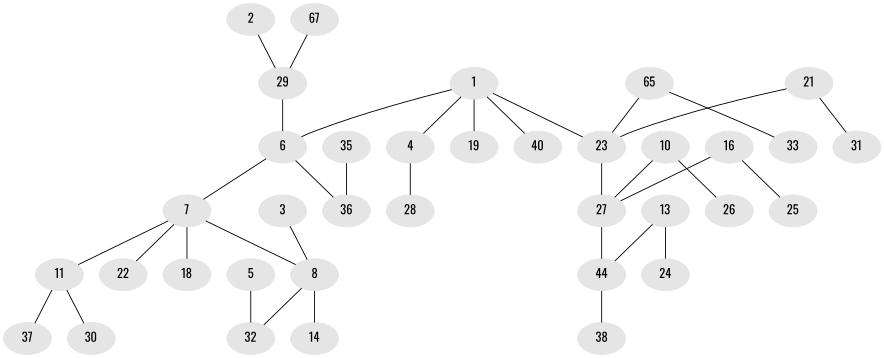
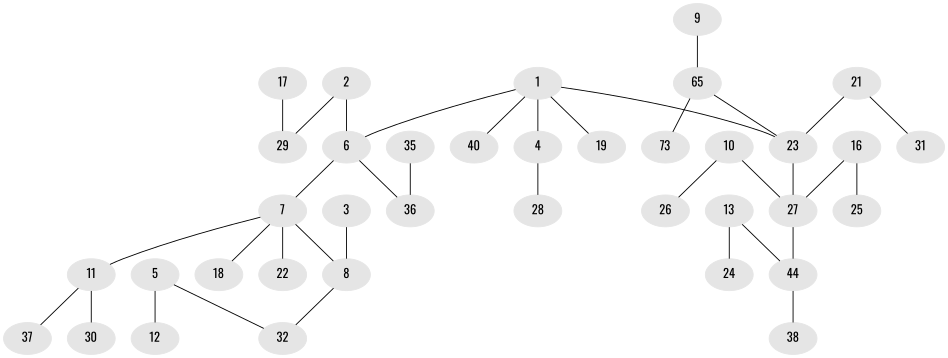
  graph {
    fontname=Oswald
    node [color=gray90 fontname=Oswald style=filled]
    edge [fontname=Oswald weight=1.0]
    1
    4
    6
    19
    n5 [label=40]
    23
    28
    7
    36
    27
    2
    29
    3
    8
    32
-   14
    5
+   12
    11
    18
    22
    30
    37
    n24 [label=65]
-   33
+   9
+   33 [label=73]
    10
    26
    n29 [label=44]
    13
    24
    38
    16
    25
-   17 [label=67]
+   17
    21
    31
    35
    1 -- 4
    1 -- 6
    1 -- 19
    1 -- n5
    1 -- 23
    4 -- 28
    6 -- 7
    6 -- 36
    23 -- 27
    7 -- 8
    7 -- 11
    7 -- 18
    7 -- 22
    27 -- n29
-   29 -- 6
+   2 -- 6
    2 -- 29
    3 -- 8
    8 -- 32
-   8 -- 14
    5 -- 32
+   5 -- 12
    11 -- 30
    11 -- 37
    n24 -- 23
    n24 -- 33
+   9 -- n24
    10 -- 27
    10 -- 26
    n29 -- 38
    13 -- n29
    13 -- 24
    16 -- 27
    16 -- 25
    17 -- 29
    21 -- 23
    21 -- 31
    35 -- 36
  }
